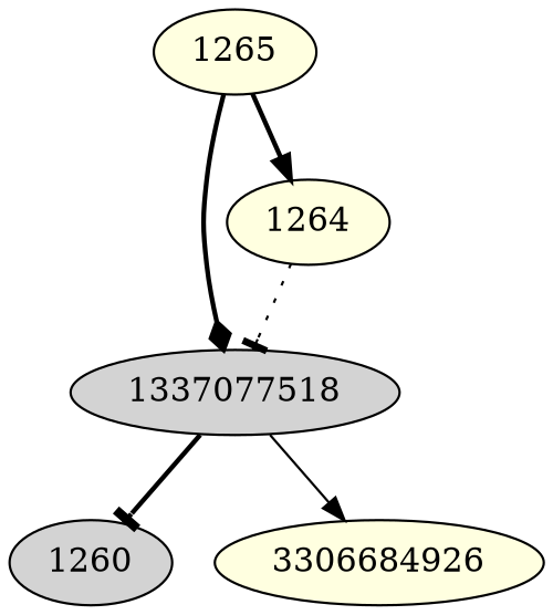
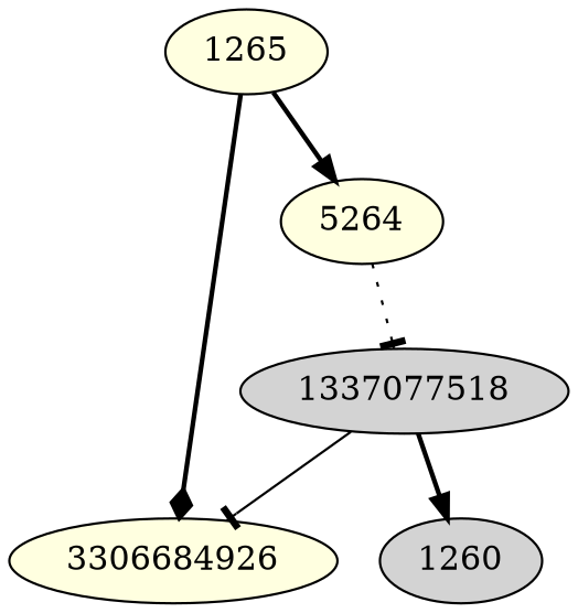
  strict digraph {
    node [fillcolor=lightyellow style=filled]
    edge [arrowhead=normal style=bold]
    n1 [fillcolor=lightgrey label=1337077518]
    1260 [fillcolor=lightgrey]
    3306684926
-   1264
+   1264 [label=5264]
    1265
-   n1 -> 1260 [arrowhead=tee]
-   n1 -> 3306684926 [style=solid]
+   n1 -> 1260
+   n1 -> 3306684926 [arrowhead=tee style=solid]
    1264 -> n1 [arrowhead=tee style=dotted]
-   1265 -> n1 [arrowhead=diamond]
+   1265 -> 3306684926 [arrowhead=diamond]
    1265 -> 1264
  }
